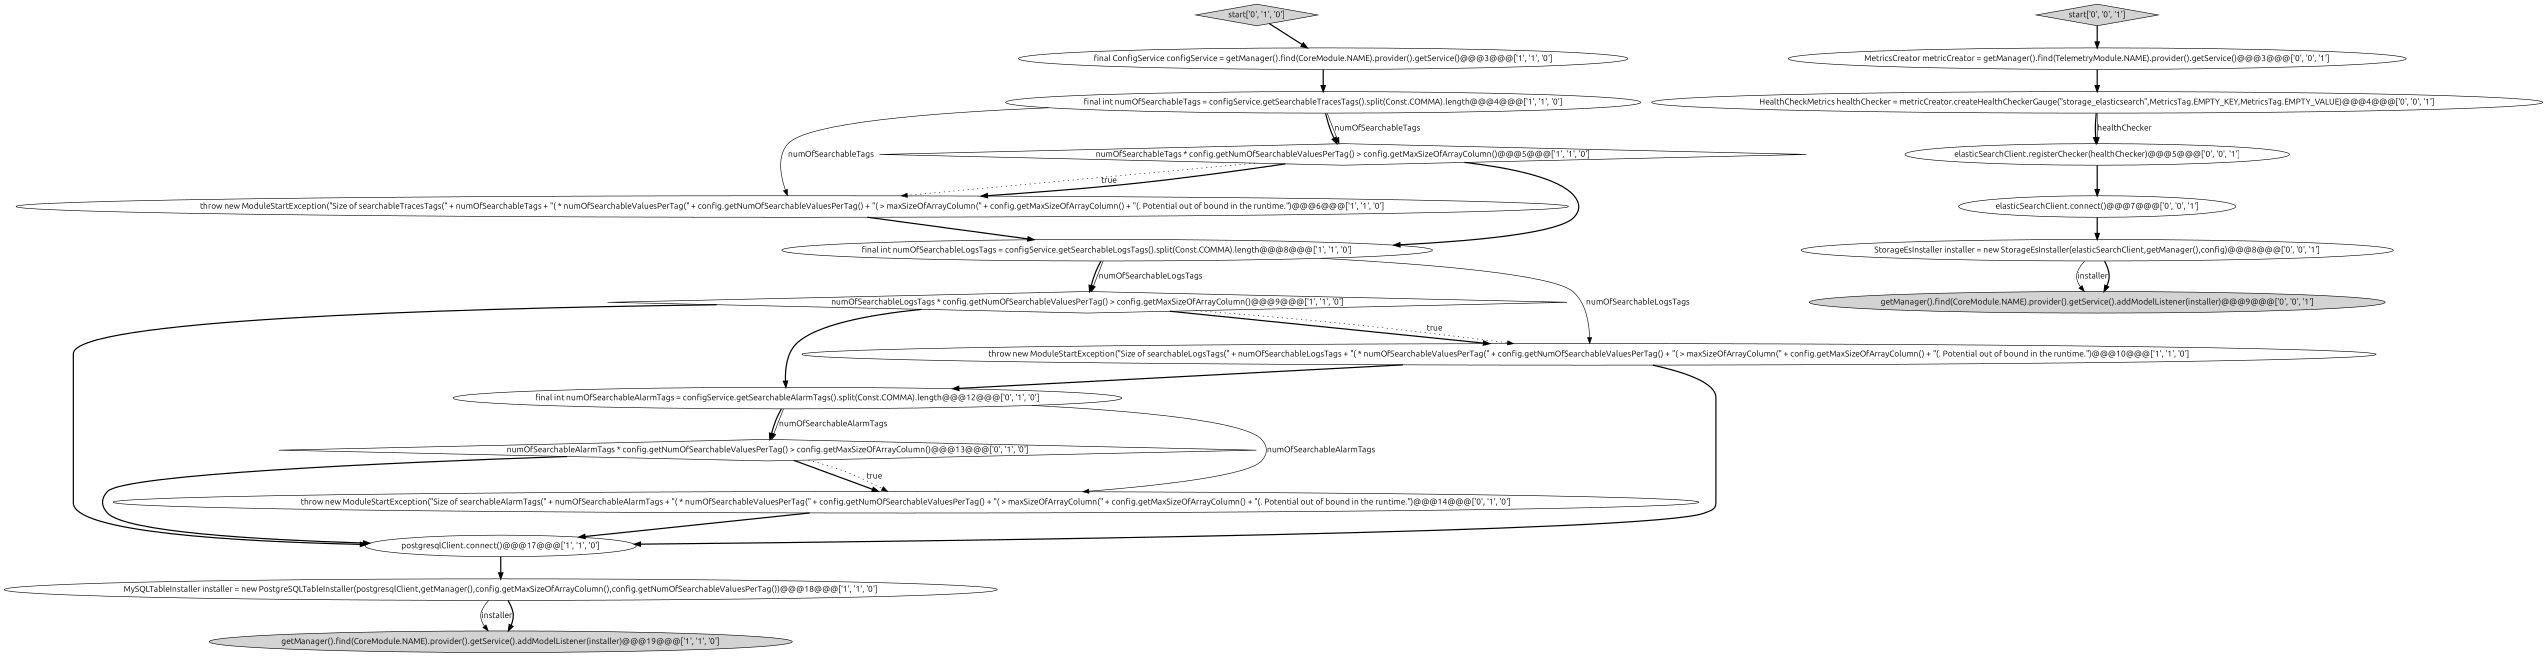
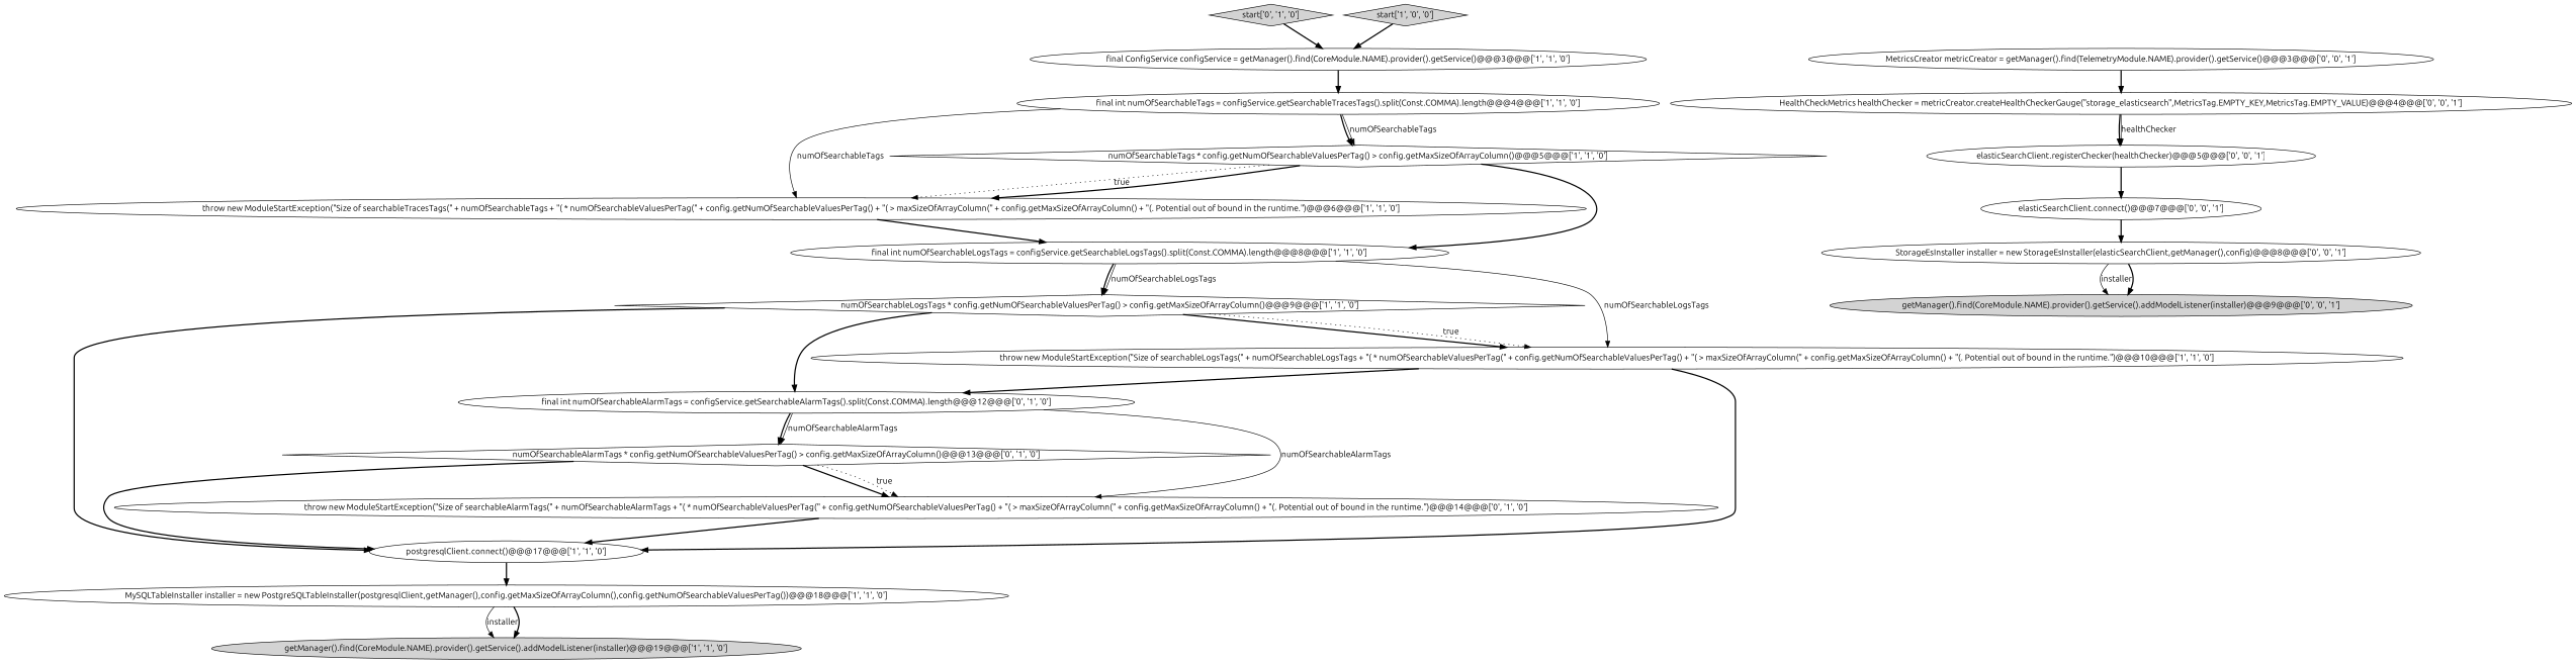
  digraph {
    fontname=Ubuntu
    node [fillcolor=white fontname=Ubuntu shape=ellipse style=filled]
    edge [fontname=Ubuntu style=bold]
    n1 [label="final int numOfSearchableTags = configService.getSearchableTracesTags().split(Const.COMMA).length@@@4@@@['1', '1', '0']"]
    n2 [label="throw new ModuleStartException(\"Size of searchableTracesTags(\" + numOfSearchableTags + \"( * numOfSearchableValuesPerTag(\" + config.getNumOfSearchableValuesPerTag() + \"( > maxSizeOfArrayColumn(\" + config.getMaxSizeOfArrayColumn() + \"(. Potential out of bound in the runtime.\")@@@6@@@['1', '1', '0']"]
    n3 [label="numOfSearchableTags * config.getNumOfSearchableValuesPerTag() > config.getMaxSizeOfArrayColumn()@@@5@@@['1', '1', '0']" shape=diamond]
    n4 [label="final int numOfSearchableLogsTags = configService.getSearchableLogsTags().split(Const.COMMA).length@@@8@@@['1', '1', '0']"]
    n5 [label="postgresqlClient.connect()@@@17@@@['1', '1', '0']"]
    n6 [label="MySQLTableInstaller installer = new PostgreSQLTableInstaller(postgresqlClient,getManager(),config.getMaxSizeOfArrayColumn(),config.getNumOfSearchableValuesPerTag())@@@18@@@['1', '1', '0']"]
    n7 [label="elasticSearchClient.connect()@@@7@@@['0', '0', '1']"]
    n8 [label="StorageEsInstaller installer = new StorageEsInstaller(elasticSearchClient,getManager(),config)@@@8@@@['0', '0', '1']"]
    n9 [fillcolor=lightgray label="getManager().find(CoreModule.NAME).provider().getService().addModelListener(installer)@@@19@@@['1', '1', '0']"]
    n10 [label="numOfSearchableAlarmTags * config.getNumOfSearchableValuesPerTag() > config.getMaxSizeOfArrayColumn()@@@13@@@['0', '1', '0']" shape=diamond]
    n11 [label="throw new ModuleStartException(\"Size of searchableAlarmTags(\" + numOfSearchableAlarmTags + \"( * numOfSearchableValuesPerTag(\" + config.getNumOfSearchableValuesPerTag() + \"( > maxSizeOfArrayColumn(\" + config.getMaxSizeOfArrayColumn() + \"(. Potential out of bound in the runtime.\")@@@14@@@['0', '1', '0']"]
    n12 [label="elasticSearchClient.registerChecker(healthChecker)@@@5@@@['0', '0', '1']"]
    n13 [fillcolor=lightgray label="getManager().find(CoreModule.NAME).provider().getService().addModelListener(installer)@@@9@@@['0', '0', '1']"]
-   n14 [fillcolor=lightgray label="start['0', '0', '1']" shape=diamond]
    n15 [label="MetricsCreator metricCreator = getManager().find(TelemetryModule.NAME).provider().getService()@@@3@@@['0', '0', '1']"]
    n16 [label="HealthCheckMetrics healthChecker = metricCreator.createHealthCheckerGauge(\"storage_elasticsearch\",MetricsTag.EMPTY_KEY,MetricsTag.EMPTY_VALUE)@@@4@@@['0', '0', '1']"]
    n17 [label="final int numOfSearchableAlarmTags = configService.getSearchableAlarmTags().split(Const.COMMA).length@@@12@@@['0', '1', '0']"]
    n18 [label="numOfSearchableLogsTags * config.getNumOfSearchableValuesPerTag() > config.getMaxSizeOfArrayColumn()@@@9@@@['1', '1', '0']" shape=diamond]
    n19 [label="throw new ModuleStartException(\"Size of searchableLogsTags(\" + numOfSearchableLogsTags + \"( * numOfSearchableValuesPerTag(\" + config.getNumOfSearchableValuesPerTag() + \"( > maxSizeOfArrayColumn(\" + config.getMaxSizeOfArrayColumn() + \"(. Potential out of bound in the runtime.\")@@@10@@@['1', '1', '0']"]
    n20 [fillcolor=lightgray label="start['0', '1', '0']" shape=diamond]
    n21 [label="final ConfigService configService = getManager().find(CoreModule.NAME).provider().getService()@@@3@@@['1', '1', '0']"]
+   n22 [fillcolor=lightgray label="start['1', '0', '0']" shape=diamond]
    n1 -> n2 [label=numOfSearchableTags style=solid]
    n1 -> n3
    n1 -> n3 [label=numOfSearchableTags style=solid]
    n2 -> n4
    n3 -> n2 [label=true style=dotted]
    n3 -> n2
    n3 -> n4
    n4 -> n18
    n4 -> n18 [label=numOfSearchableLogsTags style=solid]
    n4 -> n19 [label=numOfSearchableLogsTags style=solid]
    n5 -> n6
    n6 -> n9 [label=installer style=solid]
    n6 -> n9
    n7 -> n8
    n8 -> n13 [label=installer style=solid]
    n8 -> n13
    n10 -> n5
    n10 -> n11
    n10 -> n11 [label=true style=dotted]
    n11 -> n5
    n12 -> n7
-   n14 -> n15
    n15 -> n16
    n16 -> n12
    n16 -> n12 [label=healthChecker style=solid]
    n17 -> n10
    n17 -> n10 [label=numOfSearchableAlarmTags style=solid]
    n17 -> n11 [label=numOfSearchableAlarmTags style=solid]
    n18 -> n5
    n18 -> n17
    n18 -> n19
    n18 -> n19 [label=true style=dotted]
    n19 -> n5
    n19 -> n17
    n20 -> n21
    n21 -> n1
+   n22 -> n21
  }
